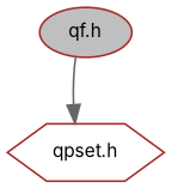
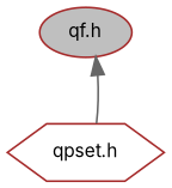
  digraph {
    fontname=Inter
    node [color=brown fontname=Inter fontsize=10 style=filled]
    n1 [fillcolor=grey75 fontcolor=black height=0.2 label="qf.h" shape=ellipse width=0.4]
    n2 [fillcolor=white height=0.2 label="qpset.h" shape=hexagon width=0.4]
-   n1 -> n2 [color=gray40 fontname=Inter fontsize=10 labelfontname=Helvetica labelfontsize=10 style=solid arrowhead=normal]
+   n2 -> n1 [color=gray40 fontname=Inter fontsize=10 labelfontname=Helvetica labelfontsize=10 style=solid arrowhead=normal]
  }
